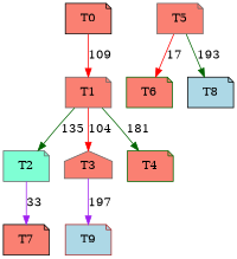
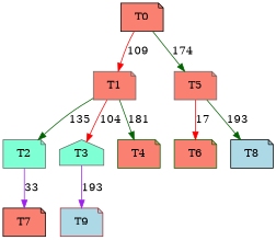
  digraph {
    node [color=gray40 fillcolor=salmon shape=note style=filled]
    edge [color=darkgreen]
    n1 [color=black label=T0]
    n2 [label=T1]
    n3 [label=T5]
    n4 [fillcolor=aquamarine label=T2]
-   n5 [label=T3 shape=house]
+   n5 [fillcolor=aquamarine label=T3 shape=house]
    n6 [color=darkgreen label=T4]
    n7 [color=darkgreen label=T6]
    n8 [color=black fillcolor=lightblue label=T8]
    n9 [color=black label=T7]
    n10 [color=brown fillcolor=lightblue label=T9]
    n1 -> n2 [color=red label=109]
+   n1 -> n3 [label=174]
    n2 -> n4 [label=135]
    n2 -> n5 [color=red label=104]
    n2 -> n6 [label=181]
    n3 -> n7 [color=red label=17]
    n3 -> n8 [label=193]
    n4 -> n9 [color=purple label=33]
-   n5 -> n10 [color=purple label=197]
+   n5 -> n10 [color=purple label=193]
  }
